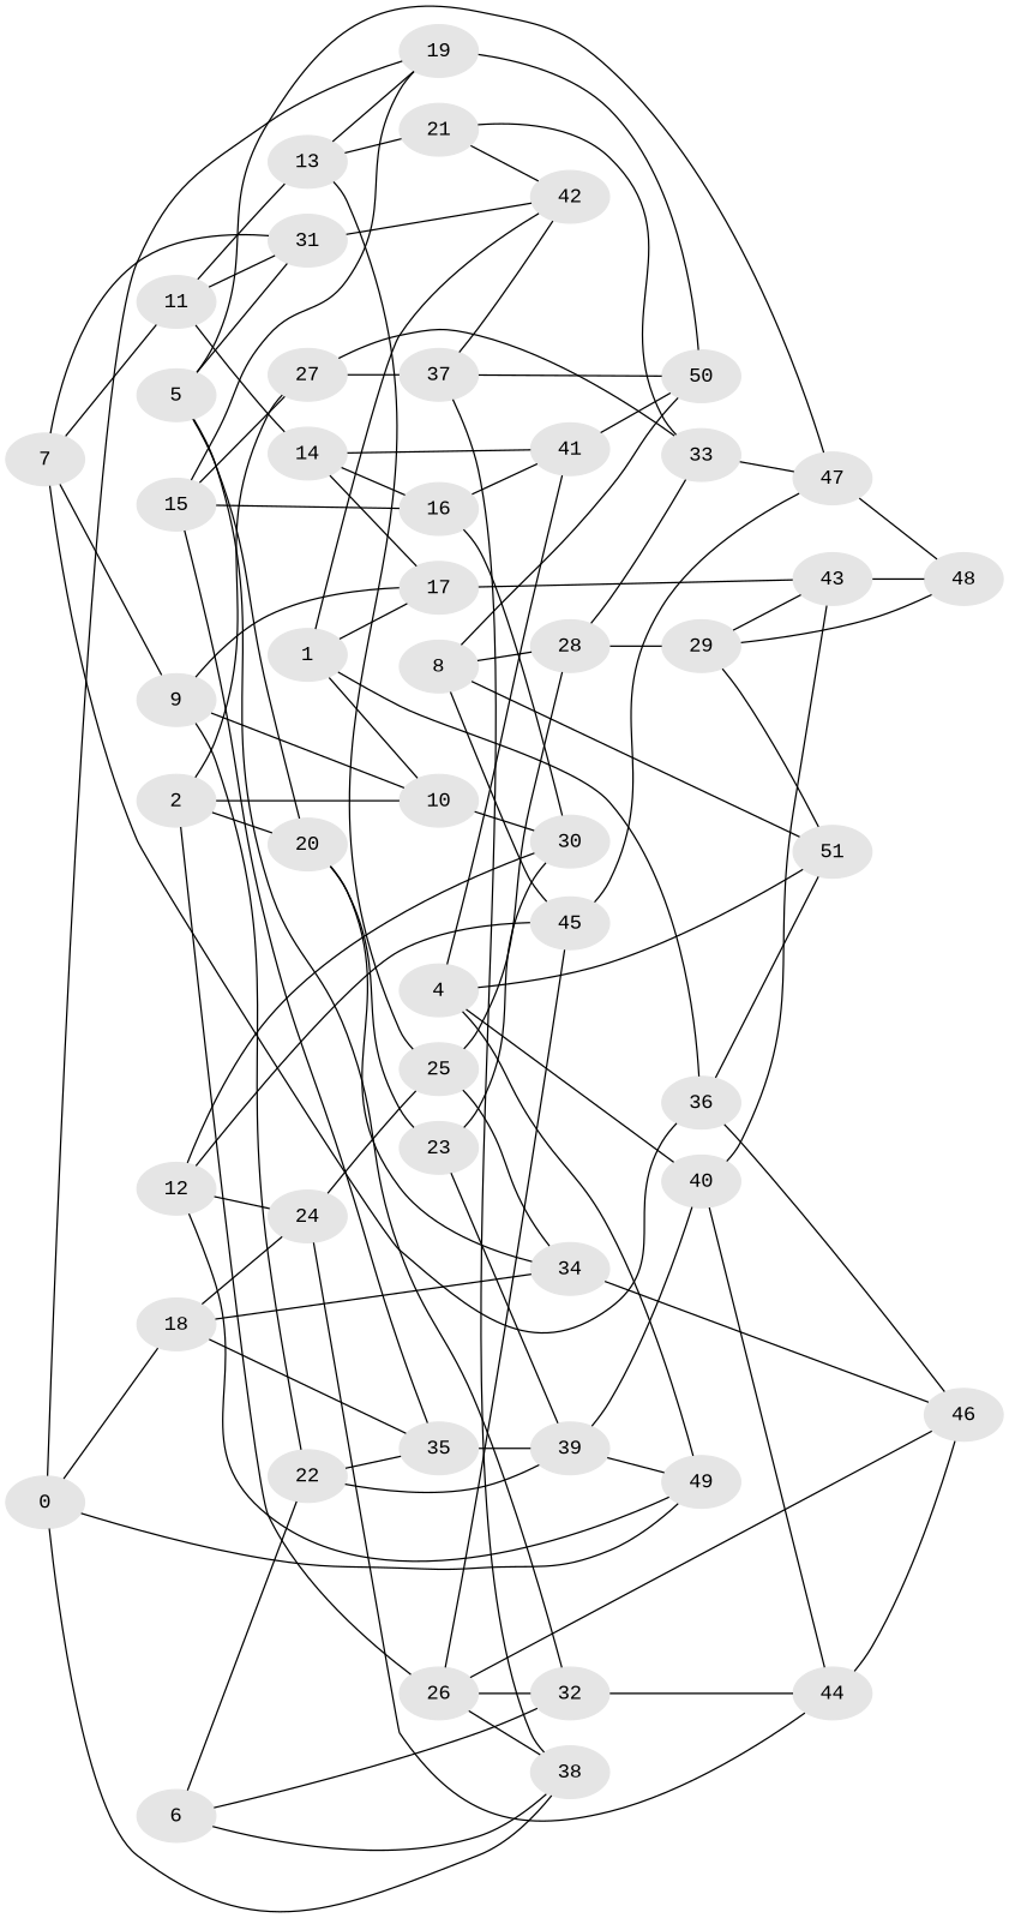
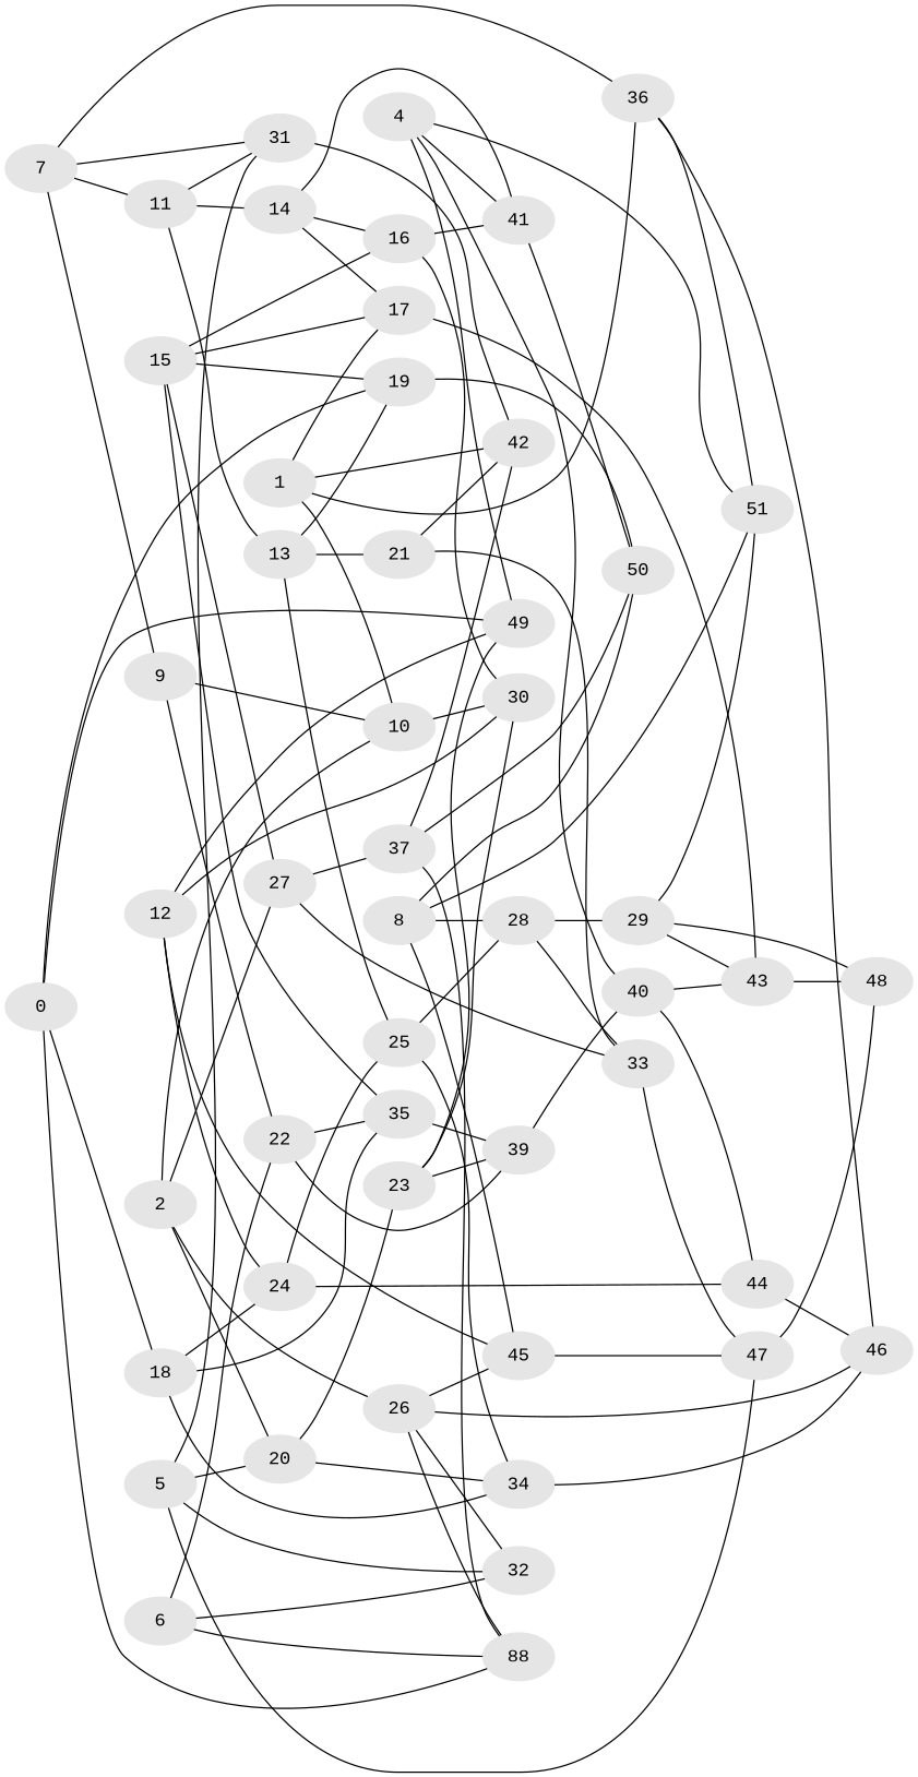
  graph {
    fontname="Liberation Mono"
    rankdir=LR
    node [color=gray90 fontname="Liberation Mono" style=filled]
    edge [fontname="Liberation Mono"]
    1
    10
    17
    36
    42
    30
    43
    51
    46
    2
    20
    26
    27
    34
    23
-   38
+   38 [label=88]
    32
    45
    33
    37
    n21 [label=0]
    18
    19
    49
    24
    35
    50
    4
    40
    41
    44
    5
    31
    47
    48
    6
    22
    39
    7
    9
    11
    13
    14
    8
    28
    29
    21
    25
    16
    12
    15
    1 -- 10
    1 -- 17
    1 -- 36
    1 -- 42
    10 -- 30
    17 -- 43
    36 -- 51
    36 -- 46
    43 -- 48
    2 -- 10
    2 -- 20
    2 -- 26
    2 -- 27
    20 -- 34
    20 -- 23
    26 -- 46
    26 -- 38
    26 -- 32
    26 -- 45
    27 -- 33
    27 -- 37
    34 -- 46
    23 -- 30
-   39 -- 49
+   23 -- 49
    23 -- 39
-   32 -- 44
    45 -- 47
    33 -- 47
    37 -- 42
    37 -- 38
    37 -- 50
    n21 -- 38
    n21 -- 18
    n21 -- 19
    n21 -- 49
    18 -- 34
    18 -- 24
    18 -- 35
    19 -- 50
    24 -- 44
    24 -- 25
    35 -- 39
    4 -- 51
    4 -- 49
    4 -- 40
    4 -- 41
    40 -- 43
    40 -- 44
    41 -- 50
    44 -- 46
    5 -- 20
    5 -- 32
    5 -- 31
    5 -- 47
    31 -- 42
    47 -- 48
    6 -- 38
    6 -- 32
    6 -- 22
    22 -- 35
    22 -- 39
    39 -- 40
    7 -- 36
    7 -- 31
    7 -- 9
    7 -- 11
    9 -- 10
-   9 -- 17
+   15 -- 17
    9 -- 22
    11 -- 31
    11 -- 13
    11 -- 14
    13 -- 19
    13 -- 21
    13 -- 25
    14 -- 17
    14 -- 41
    14 -- 16
    8 -- 51
    8 -- 45
    8 -- 50
    8 -- 28
    28 -- 33
    28 -- 29
    29 -- 43
    29 -- 51
    29 -- 48
    21 -- 42
    21 -- 33
    25 -- 34
    25 -- 28
    16 -- 30
    16 -- 41
    12 -- 30
    12 -- 45
    12 -- 49
    12 -- 24
    15 -- 27
    15 -- 19
    15 -- 35
    15 -- 16
  }
